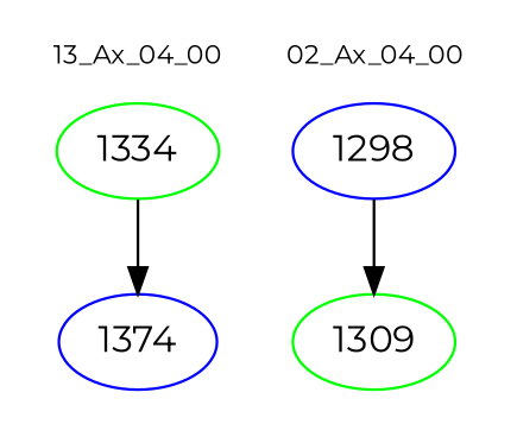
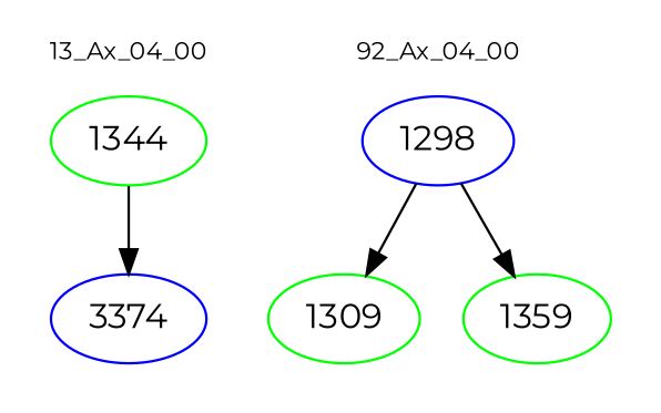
  digraph {
    fontname=Montserrat
    node [color=green fontname=Montserrat]
    edge [color=black fontname=Montserrat]
-   n1 [label=1334]
-   n2 [color=blue label=1374]
+   n1 [label=1344]
+   n2 [color=blue label=3374]
    n3 [label=1309]
    n4 [color=blue label=1298]
+   n5 [label=1359]
    subgraph cluster_1 {
      color=white
      fontsize=10
      label="13_Ax_04_00"
      n1
      n2
    }
    subgraph cluster_2 {
      color=white
      fontsize=10
-     label="02_Ax_04_00"
+     label="92_Ax_04_00"
      n3
      n4
+     n5
    }
    n1 -> n2
    n4 -> n3
+   n4 -> n5
  }
